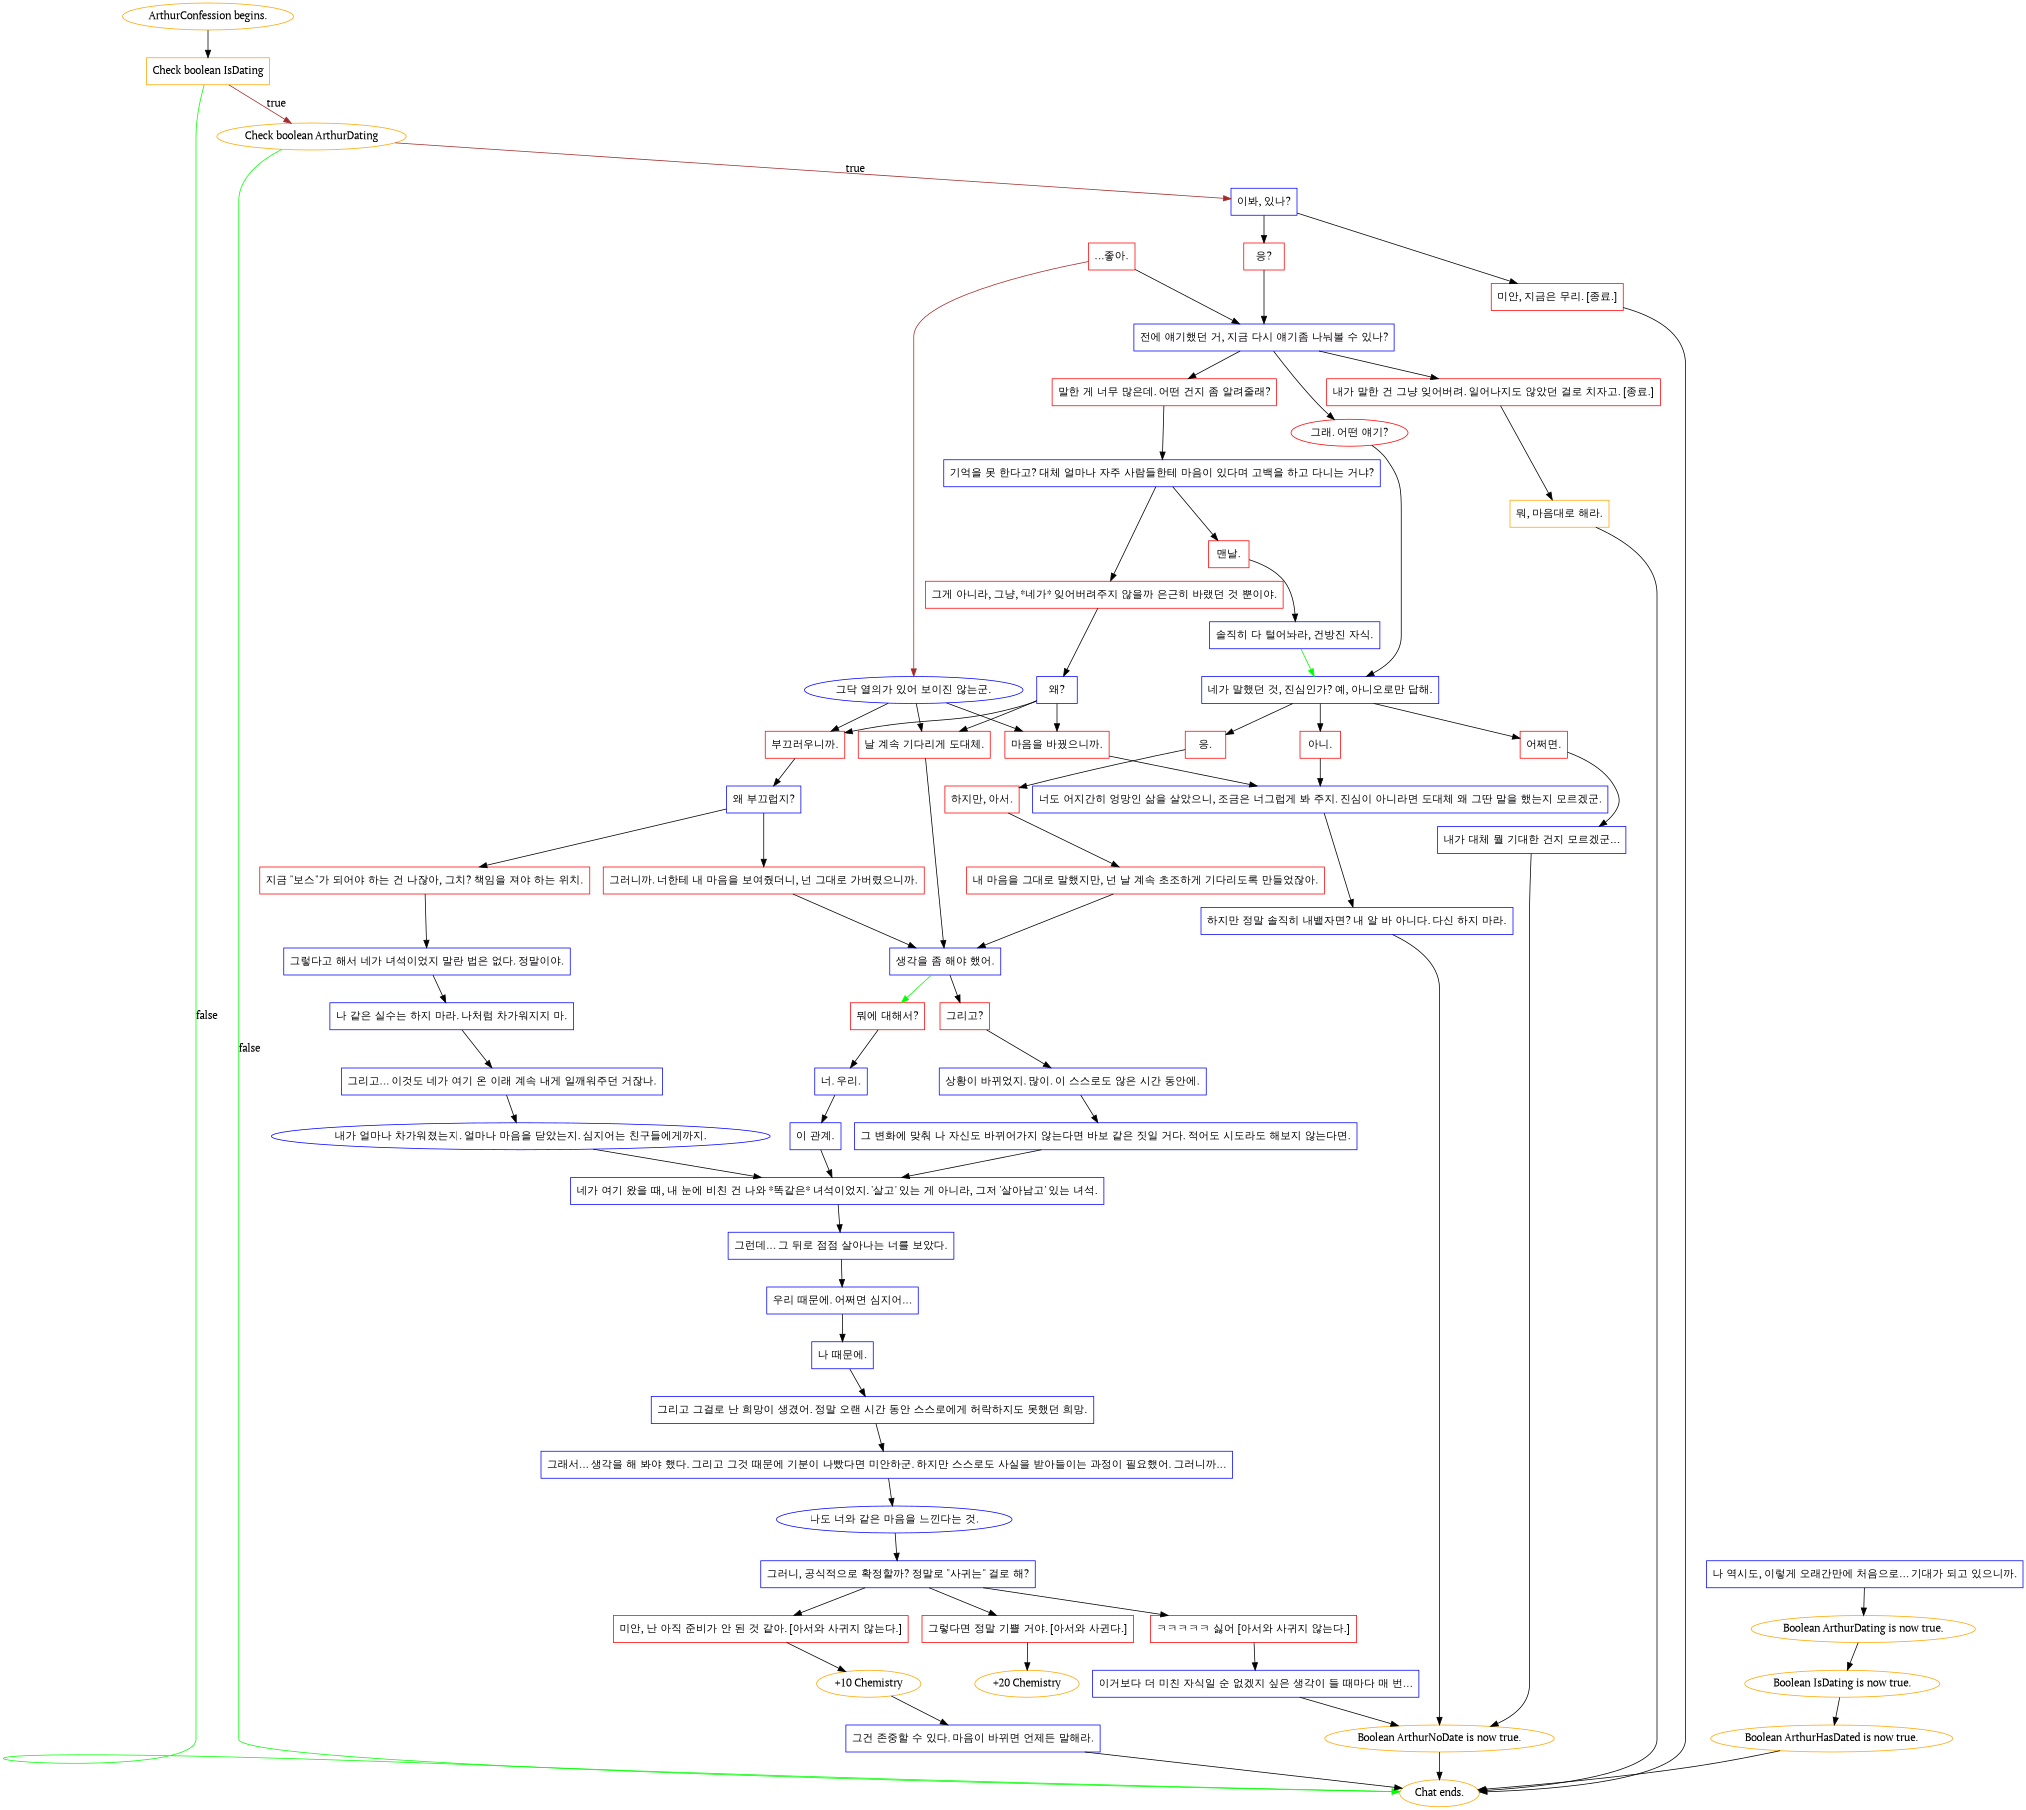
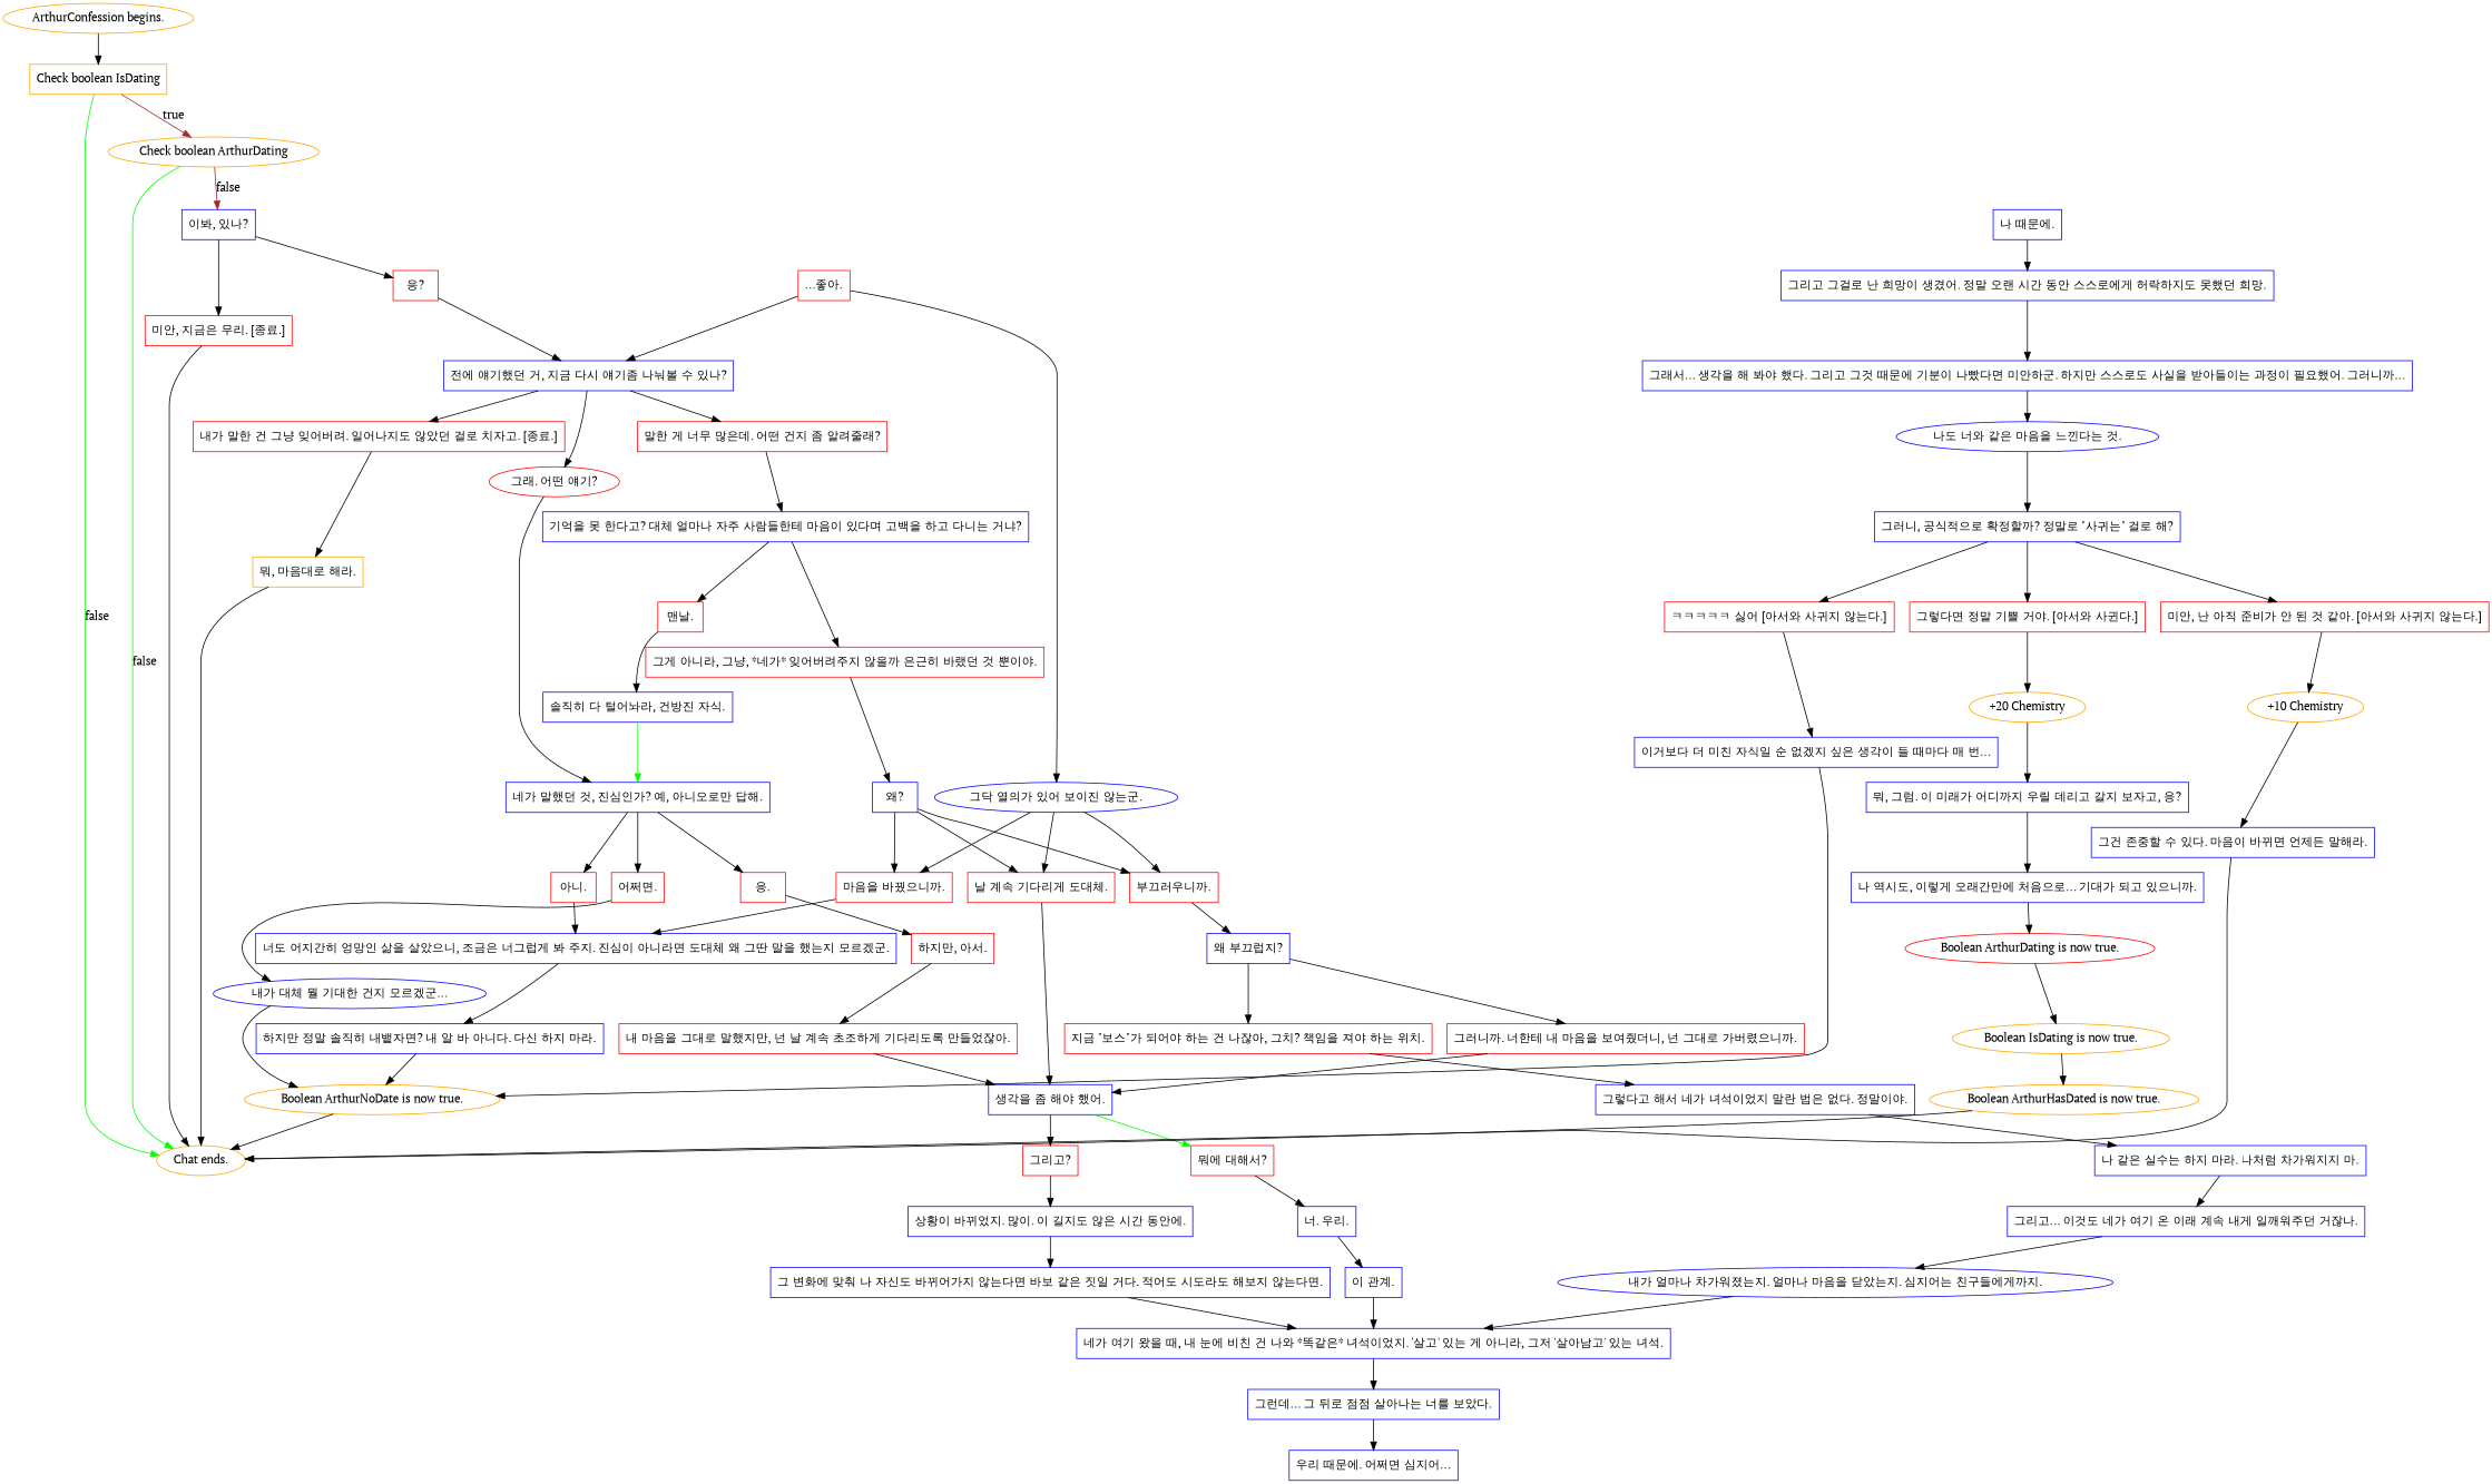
  digraph {
    fontname="PT Serif"
    node [color=blue fontname="PT Serif" shape=box]
    edge [fontname="PT Serif"]
    "ArthurConfession begins." [color=orange shape=""]
    n2 [color=orange label="Check boolean IsDating"]
    "Chat ends." [color=orange shape=""]
    n4 [color=orange label="Check boolean ArthurDating" shape=""]
    n5 [label="이봐, 있나?"]
    n6 [color=red label="응?"]
    n7 [color=red label="미안, 지금은 무리. [종료.]"]
    n8 [label="전에 얘기했던 거, 지금 다시 얘기좀 나눠볼 수 있나?"]
    n9 [color=red label="말한 게 너무 많은데. 어떤 건지 좀 알려줄래?"]
    n10 [color=red label="그래. 어떤 얘기?" shape=ellipse]
    n11 [color=red label="내가 말한 건 그냥 잊어버려. 일어나지도 않았던 걸로 치자고. [종료.]"]
    n12 [color=red label="...좋아."]
    n13 [label="그닥 열의가 있어 보이진 않는군." shape=ellipse]
    n14 [label="기억을 못 한다고? 대체 얼마나 자주 사람들한테 마음이 있다며 고백을 하고 다니는 거냐?"]
    n15 [label="네가 말했던 것, 진심인가? 예, 아니오로만 답해."]
    n16 [color=orange label="뭐, 마음대로 해라."]
    n17 [color=red label="마음을 바꿨으니까."]
    n18 [color=red label="날 계속 기다리게 도대체."]
    n19 [color=red label="부끄러우니까."]
    n20 [color=red label="그게 아니라, 그냥, *네가* 잊어버려주지 않을까 은근히 바랬던 것 뿐이야."]
    n21 [color=red label="맨날."]
    n22 [color=red label="응."]
    n23 [color=red label="아니."]
    n24 [color=red label="어쩌면."]
    n25 [label="너도 어지간히 엉망인 삶을 살았으니, 조금은 너그럽게 봐 주지. 진심이 아니라면 도대체 왜 그딴 말을 했는지 모르겠군."]
    n26 [label="생각을 좀 해야 했어."]
    n27 [label="왜 부끄럽지?"]
    n28 [label="왜?"]
    n29 [label="솔직히 다 털어놔라, 건방진 자식."]
    n30 [color=red label="하지만, 아서."]
-   n31 [label="내가 대체 뭘 기대한 건지 모르겠군..."]
+   n31 [label="내가 대체 뭘 기대한 건지 모르겠군..." shape=ellipse]
    n32 [label="하지만 정말 솔직히 내뱉자면? 내 알 바 아니다. 다신 하지 마라."]
    n33 [color=red label="뭐에 대해서?"]
    n34 [color=red label="그리고?"]
    n35 [color=red label="지금 \"보스\"가 되어야 하는 건 나잖아, 그치? 책임을 져야 하는 위치."]
    n36 [color=red label="그러니까. 너한테 내 마음을 보여줬더니, 넌 그대로 가버렸으니까."]
    n37 [color=red label="내 마음을 그대로 말했지만, 넌 날 계속 초조하게 기다리도록 만들었잖아."]
    n38 [color=orange label="Boolean ArthurNoDate is now true." shape=""]
    n39 [label="너. 우리."]
-   n40 [label="상황이 바뀌었지. 많이. 이 스스로도 않은 시간 동안에."]
+   n40 [label="상황이 바뀌었지. 많이. 이 길지도 않은 시간 동안에."]
    n41 [label="그렇다고 해서 네가 녀석이었지 말란 법은 없다. 정말이야."]
    n42 [label="이 관계."]
    n43 [label="그 변화에 맞춰 나 자신도 바뀌어가지 않는다면 바보 같은 짓일 거다. 적어도 시도라도 해보지 않는다면."]
    n44 [label="나 같은 실수는 하지 마라. 나처럼 차가워지지 마."]
    n45 [label="네가 여기 왔을 때, 내 눈에 비친 건 나와 *똑같은* 녀석이었지. '살고' 있는 게 아니라, 그저 '살아남고' 있는 녀석."]
    n46 [label="그리고... 이것도 네가 여기 온 이래 계속 내게 일깨워주던 거잖나."]
    n47 [label="그런데... 그 뒤로 점점 살아나는 너를 보았다."]
    n48 [label="내가 얼마나 차가워졌는지. 얼마나 마음을 닫았는지. 심지어는 친구들에게까지." shape=ellipse]
    n49 [label="우리 때문에. 어쩌면 심지어..."]
    n50 [label="나 때문에."]
    n51 [label="그리고 그걸로 난 희망이 생겼어. 정말 오랜 시간 동안 스스로에게 허락하지도 못했던 희망."]
    n52 [label="그래서... 생각을 해 봐야 했다. 그리고 그것 때문에 기분이 나빴다면 미안하군. 하지만 스스로도 사실을 받아들이는 과정이 필요했어. 그러니까..."]
    n53 [label="나도 너와 같은 마음을 느낀다는 것." shape=ellipse]
    n54 [label="그러니, 공식적으로 확정할까? 정말로 \"사귀는\" 걸로 해?"]
    n55 [color=red label="그렇다면 정말 기쁠 거야. [아서와 사귄다.]"]
    n56 [color=red label="미안, 난 아직 준비가 안 된 것 같아. [아서와 사귀지 않는다.]"]
    n57 [color=red label="ㅋㅋㅋㅋㅋ 싫어 [아서와 사귀지 않는다.]"]
    n58 [color=orange label="+20 Chemistry" shape=""]
    n59 [color=orange label="+10 Chemistry" shape=""]
    n60 [label="이거보다 더 미친 자식일 순 없겠지 싶은 생각이 들 때마다 매 번..."]
+   n61 [label="뭐, 그럼. 이 미래가 어디까지 우릴 데리고 갈지 보자고, 응?"]
    n62 [label="그건 존중할 수 있다. 마음이 바뀌면 언제든 말해라."]
    n63 [label="나 역시도, 이렇게 오래간만에 처음으로... 기대가 되고 있으니까."]
-   n64 [color=orange label="Boolean ArthurDating is now true." shape=""]
+   n64 [color=red label="Boolean ArthurDating is now true." shape=""]
    n65 [color=orange label="Boolean IsDating is now true." shape=""]
    n66 [color=orange label="Boolean ArthurHasDated is now true." shape=""]
    "ArthurConfession begins." -> n2
    n2 -> "Chat ends." [color=green label=false]
    n2 -> n4 [color=brown label=true]
    n4 -> "Chat ends." [color=green label=false]
-   n4 -> n5 [color=brown label=true]
+   n4 -> n5 [color=brown label=false]
    n5 -> n6
    n5 -> n7
    n6 -> n8
    n7 -> "Chat ends."
    n8 -> n9
    n8 -> n10
    n8 -> n11
    n9 -> n14
    n10 -> n15
    n11 -> n16
    n12 -> n8
-   n12 -> n13 [color=brown]
+   n12 -> n13
    n13 -> n17
    n13 -> n18
    n13 -> n19
    n14 -> n20
    n14 -> n21
    n15 -> n22
    n15 -> n23
    n15 -> n24
    n16 -> "Chat ends."
    n17 -> n25
    n18 -> n26
    n19 -> n27
    n20 -> n28
    n21 -> n29
    n22 -> n30
    n23 -> n25
    n24 -> n31
    n25 -> n32
    n26 -> n33 [color=green]
    n26 -> n34
    n27 -> n35
    n27 -> n36
    n28 -> n17
    n28 -> n18
    n28 -> n19
    n29 -> n15 [color=green]
    n30 -> n37
    n31 -> n38
    n32 -> n38
    n33 -> n39
    n34 -> n40
    n35 -> n41
    n36 -> n26
    n37 -> n26
    n38 -> "Chat ends."
    n39 -> n42
    n40 -> n43
    n41 -> n44
    n42 -> n45
    n43 -> n45
    n44 -> n46
    n45 -> n47
    n46 -> n48
    n47 -> n49
    n48 -> n45
-   n49 -> n50
    n50 -> n51
    n51 -> n52
    n52 -> n53
    n53 -> n54
    n54 -> n55
    n54 -> n56
    n54 -> n57
    n55 -> n58
    n56 -> n59
    n57 -> n60
+   n58 -> n61
    n59 -> n62
    n60 -> n38
+   n61 -> n63
    n62 -> "Chat ends."
    n63 -> n64
    n64 -> n65
    n65 -> n66
    n66 -> "Chat ends."
  }
